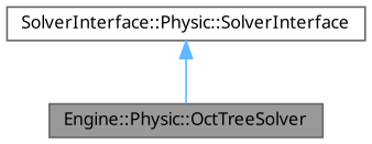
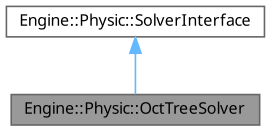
  digraph {
    fontname="Noto Sans"
    node [color=gray40 fontname="Noto Sans" fontsize=10 shape=box style=filled]
    n1 [fillcolor=grey60 fontcolor=black height=0.2 label="Engine::Physic::OctTreeSolver" width=0.4]
-   n2 [fillcolor=white height=0.2 label="SolverInterface::Physic::SolverInterface" width=0.4]
+   n2 [fillcolor=white height=0.2 label="Engine::Physic::SolverInterface" width=0.4]
    n2 -> n1 [color=steelblue1 dir=back fontname="Noto Sans" fontsize=10 labelfontname=Helvetica labelfontsize=10 style=solid]
  }
